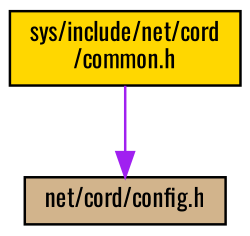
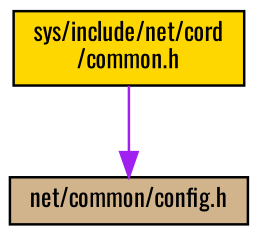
  digraph {
    fontname=Oswald
    node [color=black fontname=Oswald fontsize=10 shape=record style=filled]
    n1 [fillcolor=gold fontcolor=black height=0.2 label="sys/include/net/cord\l/common.h" width=0.4]
-   n2 [fillcolor=tan height=0.2 label="net/cord/config.h" width=0.4]
+   n2 [fillcolor=tan height=0.2 label="net/common/config.h" width=0.4]
    n1 -> n2 [color=purple fontname=Oswald fontsize=10 labelfontname=Helvetica labelfontsize=10 style=solid]
  }
